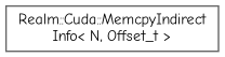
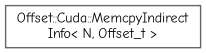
  digraph {
    rankdir=TB
    fontname="Comic Neue"
-   n1 [color=grey40 fillcolor=white fontname="Comic Neue" fontsize=10 height=0.2 label="Realm::Cuda::MemcpyIndirect\lInfo\< N, Offset_t \>" shape=box style=filled width=0.4]
+   n1 [color=grey40 fillcolor=white fontname="Comic Neue" fontsize=10 height=0.2 label="Offset::Cuda::MemcpyIndirect\lInfo\< N, Offset_t \>" shape=box style=filled width=0.4]
  }
